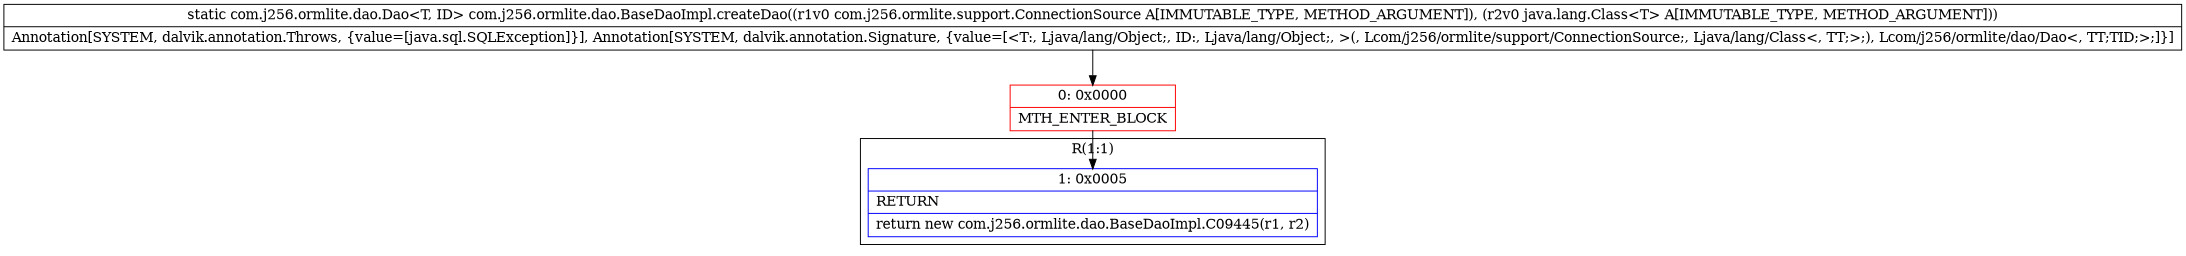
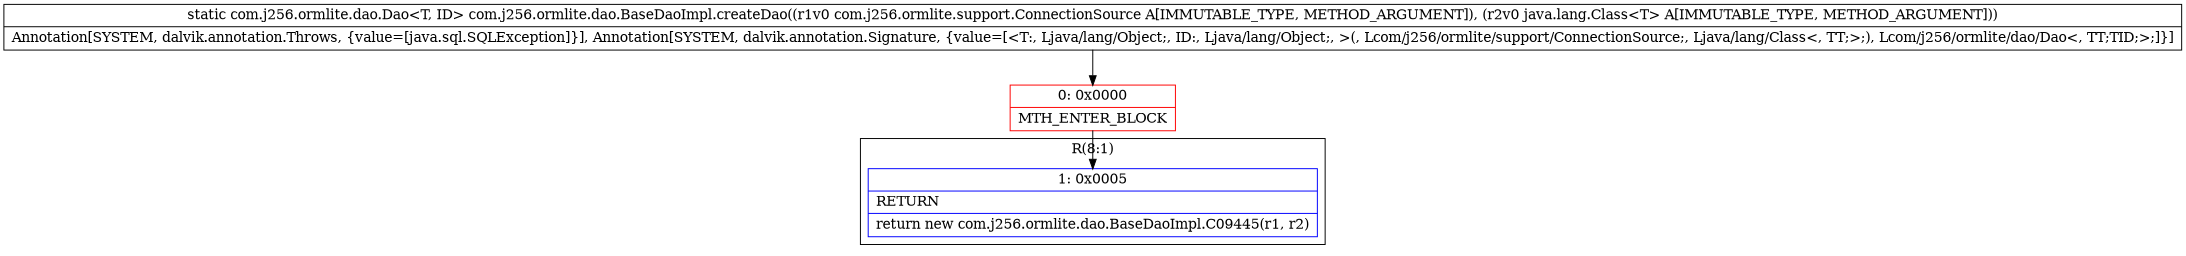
  digraph {
    node [shape=record]
    n1 [color=blue label="{1\:\ 0x0005|RETURN\l|return new com.j256.ormlite.dao.BaseDaoImpl.C09445(r1, r2)\l}"]
    n2 [color=red label="{0\:\ 0x0000|MTH_ENTER_BLOCK\l}"]
    n3 [label="{static com.j256.ormlite.dao.Dao\<T, ID\> com.j256.ormlite.dao.BaseDaoImpl.createDao((r1v0 com.j256.ormlite.support.ConnectionSource A[IMMUTABLE_TYPE, METHOD_ARGUMENT]), (r2v0 java.lang.Class\<T\> A[IMMUTABLE_TYPE, METHOD_ARGUMENT]))  | Annotation[SYSTEM, dalvik.annotation.Throws, \{value=[java.sql.SQLException]\}], Annotation[SYSTEM, dalvik.annotation.Signature, \{value=[\<T:, Ljava\/lang\/Object;, ID:, Ljava\/lang\/Object;, \>(, Lcom\/j256\/ormlite\/support\/ConnectionSource;, Ljava\/lang\/Class\<, TT;\>;), Lcom\/j256\/ormlite\/dao\/Dao\<, TT;TID;\>;]\}]\l}"]
    subgraph cluster_1 {
-     label="R(1:1)"
+     label="R(8:1)"
      n1
    }
    n2 -> n1
    n3 -> n2
  }
